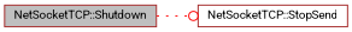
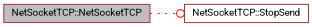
  digraph {
    rankdir=LR
    fontname=Roboto
    node [color=brown fontname=Roboto fontsize=10 shape=record style=filled]
-   n1 [fillcolor=grey75 fontcolor=black height=0.2 label="NetSocketTCP::Shutdown" width=0.4]
+   n1 [fillcolor=grey75 fontcolor=black height=0.2 label="NetSocketTCP::NetSocketTCP" width=0.4]
    n2 [fillcolor=white height=0.2 label="NetSocketTCP::StopSend" width=0.4]
    n1 -> n2 [color=red fontname=Roboto fontsize=10 labelfontname=FreeSans labelfontsize=10 style=dotted arrowhead=odot]
  }
